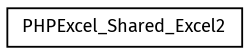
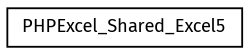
  digraph {
    rankdir=LR
    fontname="Fira Sans"
-   n1 [color=black fillcolor=white fontname="Fira Sans" fontsize=10 height=0.2 label=PHPExcel_Shared_Excel2 shape=record style=filled width=0.4]
+   n1 [color=black fillcolor=white fontname="Fira Sans" fontsize=10 height=0.2 label=PHPExcel_Shared_Excel5 shape=record style=filled width=0.4]
  }
